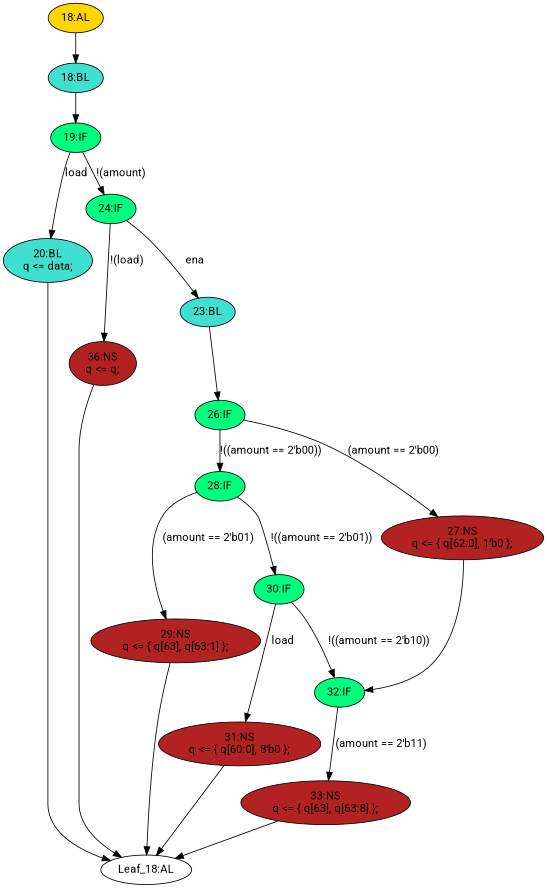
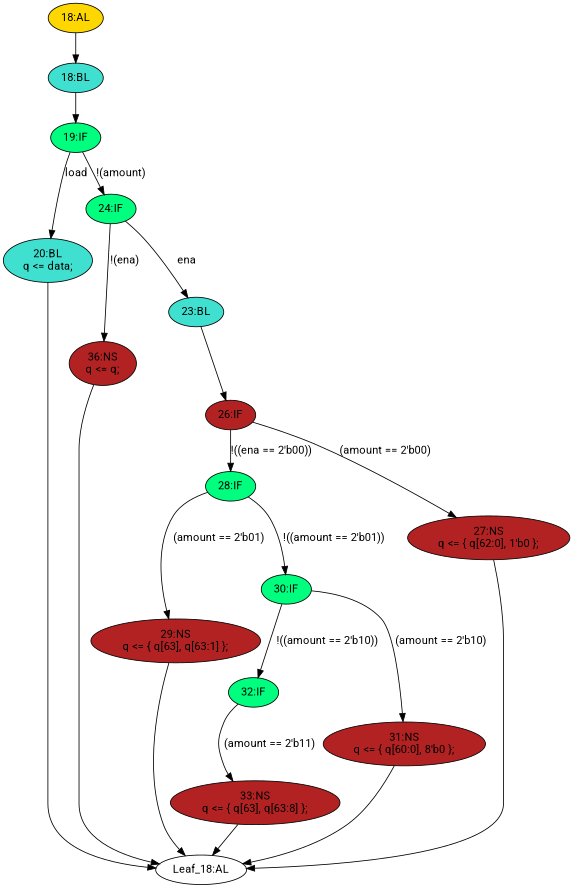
  strict digraph {
    fontname=Roboto
    node [fillcolor=springgreen fontname=Roboto statements="[]" style=filled typ=IfStatement]
    edge [cond="[]" fontname=Roboto lineno=None]
    n1 [ast="<pyverilog.vparser.ast.Block object at 0x7f58fa581ed0>" fillcolor=turquoise label="18:BL" typ=Block]
    n2 [ast="<pyverilog.vparser.ast.IfStatement object at 0x7f58fa581b50>" label="19:IF"]
    n3 [ast="<pyverilog.vparser.ast.Block object at 0x7f58fa581410>" fillcolor=turquoise label="20:BL\nq <= data;" statements="[<pyverilog.vparser.ast.NonblockingSubstitution object at 0x7f58fa5812d0>]" typ=Block]
    n4 [ast="<pyverilog.vparser.ast.IfStatement object at 0x7f58fa581b90>" label="24:IF"]
    n5 [def_var="['q']" label="Leaf_18:AL" fillcolor="" statements="" style="" typ=""]
    n6 [ast="<pyverilog.vparser.ast.NonblockingSubstitution object at 0x7f58fa581bd0>" fillcolor=firebrick label="36:NS\nq <= q;" statements="[<pyverilog.vparser.ast.NonblockingSubstitution object at 0x7f58fa581bd0>]" typ=NonblockingSubstitution]
    n7 [ast="<pyverilog.vparser.ast.Block object at 0x7f58fa581d10>" fillcolor=turquoise label="23:BL" typ=Block]
    n8 [ast="<pyverilog.vparser.ast.IfStatement object at 0x7f58fa581450>" label="28:IF"]
    n9 [ast="<pyverilog.vparser.ast.NonblockingSubstitution object at 0x7f58fa581810>" fillcolor=firebrick label="29:NS\nq <= { q[63], q[63:1] };" statements="[<pyverilog.vparser.ast.NonblockingSubstitution object at 0x7f58fa581810>]" typ=NonblockingSubstitution]
    n10 [ast="<pyverilog.vparser.ast.IfStatement object at 0x7f58fa581490>" label="30:IF"]
    n11 [ast="<pyverilog.vparser.ast.IfStatement object at 0x7f58fa58ae90>" label="32:IF"]
    n12 [ast="<pyverilog.vparser.ast.NonblockingSubstitution object at 0x7f58fa5814d0>" fillcolor=firebrick label="31:NS\nq <= { q[60:0], 8'b0 };" statements="[<pyverilog.vparser.ast.NonblockingSubstitution object at 0x7f58fa5814d0>]" typ=NonblockingSubstitution]
    n13 [ast="<pyverilog.vparser.ast.NonblockingSubstitution object at 0x7f58fa58aa50>" fillcolor=firebrick label="33:NS\nq <= { q[63], q[63:8] };" statements="[<pyverilog.vparser.ast.NonblockingSubstitution object at 0x7f58fa58aa50>]" typ=NonblockingSubstitution]
    n14 [ast="<pyverilog.vparser.ast.Always object at 0x7f58fa581f90>" clk_sens=True fillcolor=gold label="18:AL" sens="['clk']" typ=Always use_var="['load', 'ena', 'amount', 'data', 'q']"]
-   n15 [ast="<pyverilog.vparser.ast.IfStatement object at 0x7f58fa581d50>" label="26:IF"]
+   n15 [ast="<pyverilog.vparser.ast.IfStatement object at 0x7f58fa581d50>" fillcolor=firebrick label="26:IF"]
    n16 [ast="<pyverilog.vparser.ast.NonblockingSubstitution object at 0x7f58fa581050>" fillcolor=firebrick label="27:NS\nq <= { q[62:0], 1'b0 };" statements="[<pyverilog.vparser.ast.NonblockingSubstitution object at 0x7f58fa581050>]" typ=NonblockingSubstitution]
    n1 -> n2
    n2 -> n3 [cond="['load']" label=load lineno=19]
    n2 -> n4 [cond="['load']" label="!(amount)" lineno=19]
    n3 -> n5
-   n4 -> n6 [cond="['ena']" label="!(load)" lineno=24]
+   n4 -> n6 [cond="['ena']" label="!(ena)" lineno=24]
    n4 -> n7 [cond="['ena']" label=ena lineno=24]
    n6 -> n5
    n7 -> n15
    n8 -> n9 [cond="['amount']" label="(amount == 2'b01)" lineno=28]
    n8 -> n10 [cond="['amount']" label="!((amount == 2'b01))" lineno=28]
    n9 -> n5
    n10 -> n11 [cond="['amount']" label="!((amount == 2'b10))" lineno=30]
-   n10 -> n12 [cond="['amount']" label=load lineno=30]
+   n10 -> n12 [cond="['amount']" label="(amount == 2'b10)" lineno=30]
    n11 -> n13 [cond="['amount']" label="(amount == 2'b11)" lineno=32]
    n12 -> n5
    n13 -> n5
    n14 -> n1
-   n15 -> n8 [cond="['amount']" label="!((amount == 2'b00))" lineno=26]
+   n15 -> n8 [cond="['amount']" label="!((ena == 2'b00))" lineno=26]
    n15 -> n16 [cond="['amount']" label="(amount == 2'b00)" lineno=26]
-   n16 -> n11
+   n16 -> n5
  }
